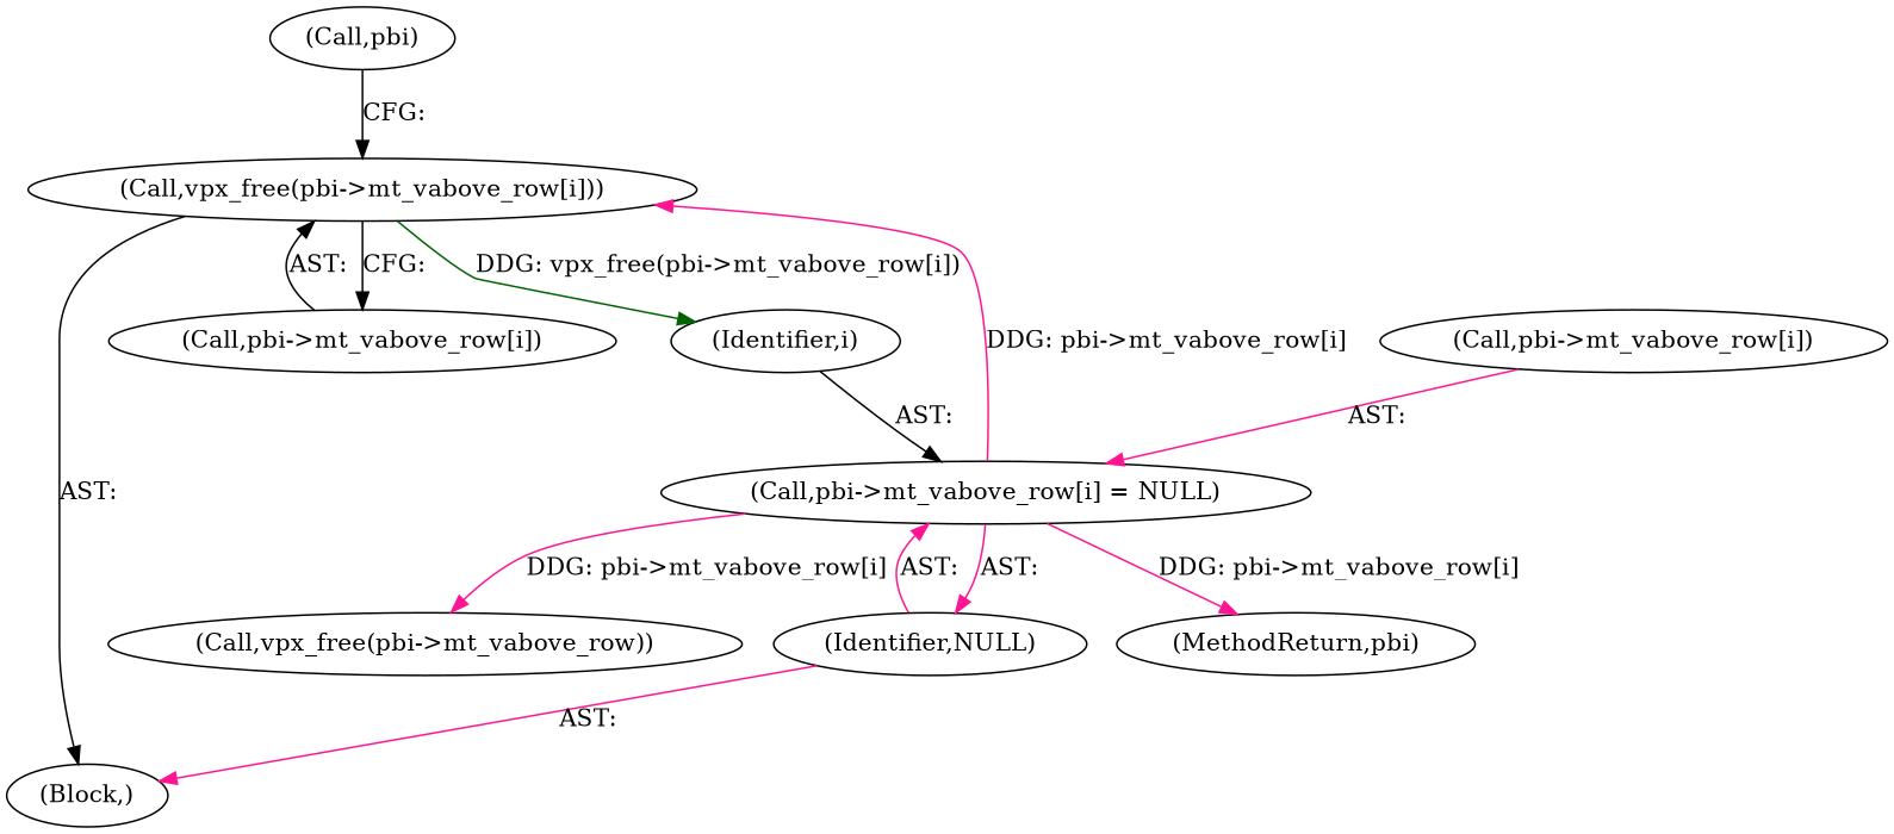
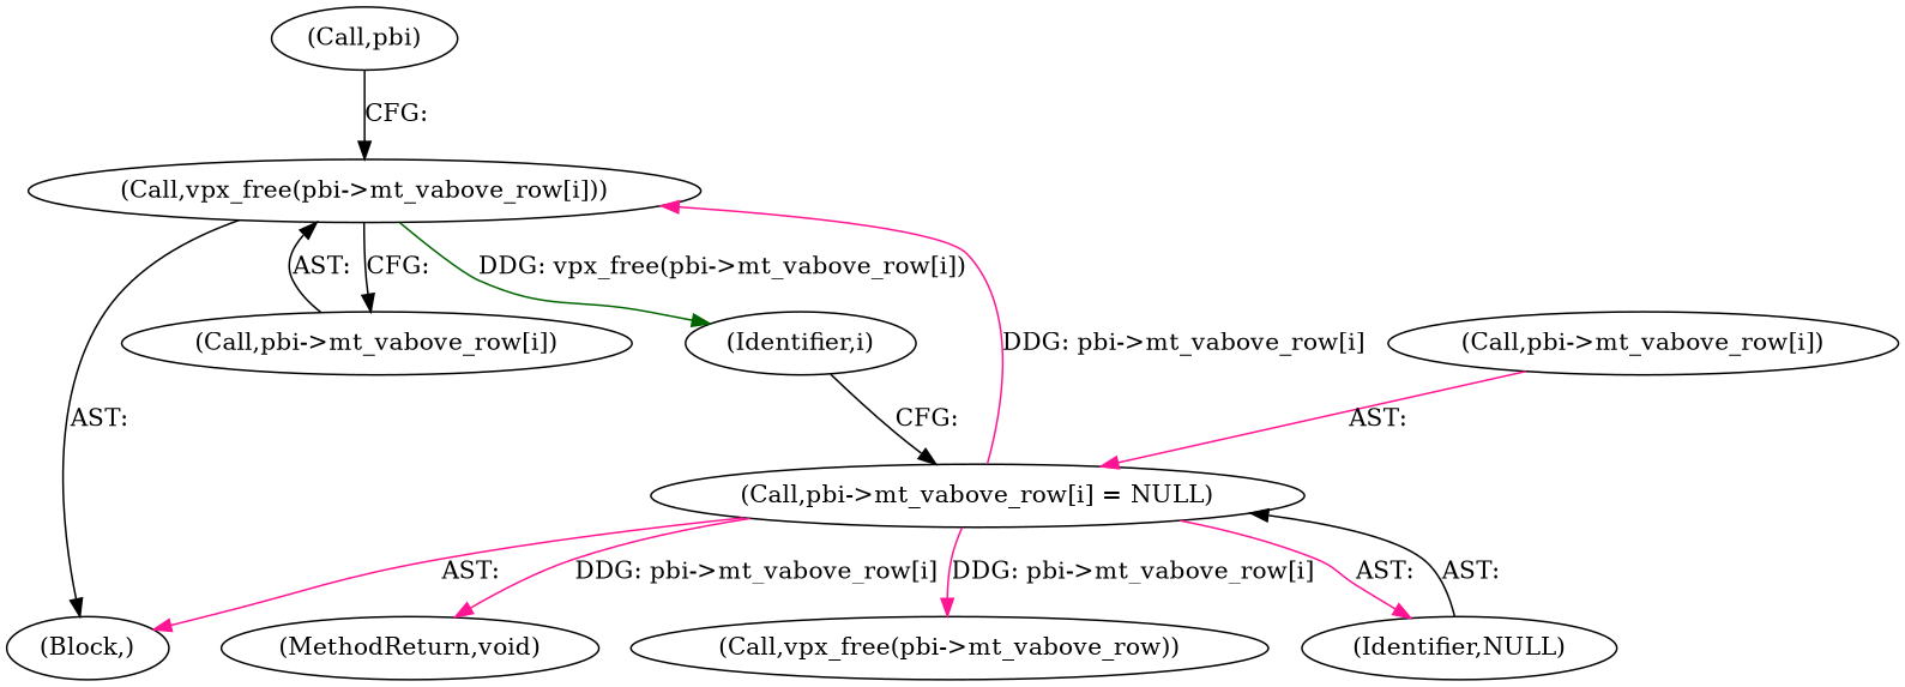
  digraph {
    edge [color=deeppink]
    n1 [label="(Call,vpx_free(pbi->mt_vabove_row[i]))"]
    n2 [label="(Call,pbi->mt_vabove_row[i])"]
    n3 [label="(Block,)"]
    n4 [label="(Identifier,i)"]
-   n5 [label="(MethodReturn,pbi)"]
+   n5 [label="(MethodReturn,void)"]
    n6 [label="(Call,pbi->mt_vabove_row[i] = NULL)"]
    n7 [label="(Call,vpx_free(pbi->mt_vabove_row))"]
    n8 [label="(Identifier,NULL)"]
    n9 [label="(Call,pbi->mt_vabove_row[i])"]
    n10 [label="(Call,pbi)"]
    n1 -> n2 [color=black label="CFG: "]
    n1 -> n3 [color=black label="AST: "]
    n1 -> n4 [color=darkgreen label="DDG: vpx_free(pbi->mt_vabove_row[i])"]
    n2 -> n1 [color=black label="AST: "]
-   n4 -> n6 [color=black label="AST: "]
+   n4 -> n6 [color=black label="CFG: "]
    n6 -> n1 [label="DDG: pbi->mt_vabove_row[i]"]
-   n8 -> n3 [label="AST: "]
+   n6 -> n3 [label="AST: "]
    n6 -> n5 [label="DDG: pbi->mt_vabove_row[i]"]
    n6 -> n7 [label="DDG: pbi->mt_vabove_row[i]"]
    n6 -> n8 [label="AST: "]
-   n8 -> n6 [label="AST: "]
+   n8 -> n6 [color=black label="AST: "]
    n9 -> n6 [label="AST: "]
    n10 -> n1 [color=black label="CFG: "]
  }
